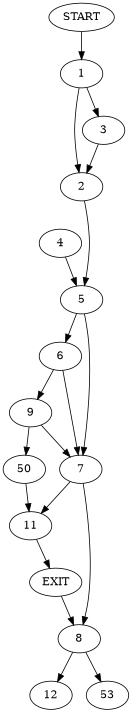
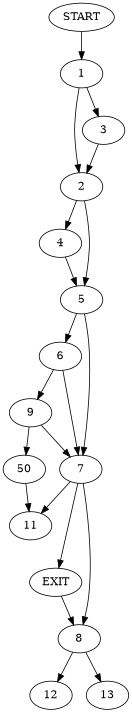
  digraph {
    n1 [label=START]
    1
    2
    3
    n5 [label=EXIT]
    8
    4
    5
    6
    7
    9
    11
    n13 [label=50]
    12
-   13 [label=53]
+   13
    n1 -> 1
    1 -> 2
    1 -> 3
+   2 -> 4
    2 -> 5
    3 -> 2
    n5 -> 8
    8 -> 12
    8 -> 13
    4 -> 5
    5 -> 6
    5 -> 7
    6 -> 7
    6 -> 9
    7 -> 8
    7 -> 11
    9 -> 7
    9 -> n13
-   11 -> n5
+   7 -> n5
    n13 -> 11
  }
